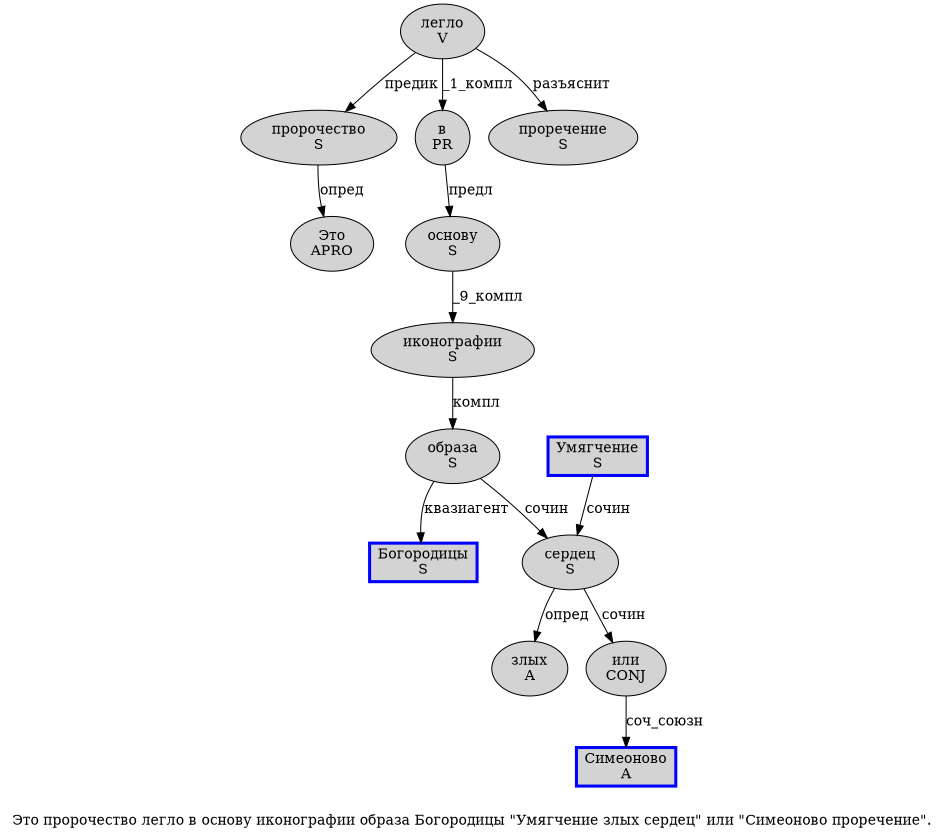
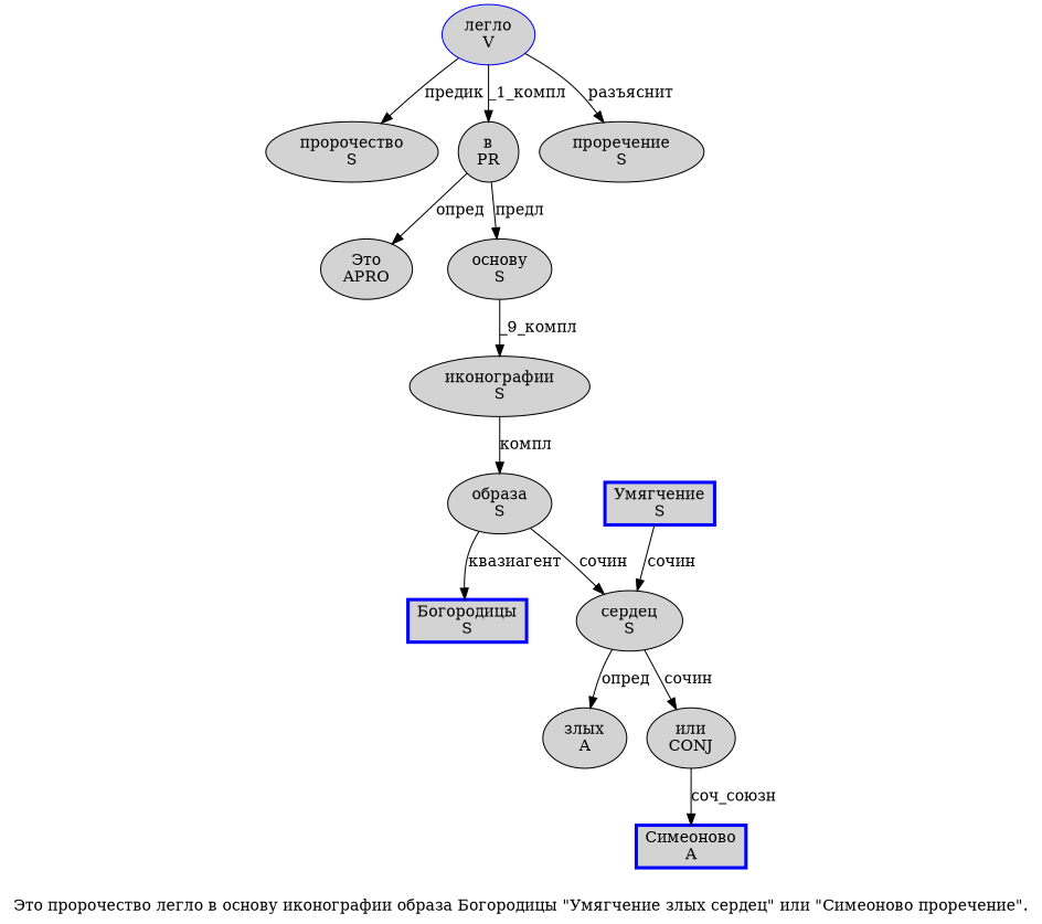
  digraph {
    label="Это пророчество легло в основу иконографии образа Богородицы \"Умягчение злых сердец\" или \"Симеоново проречение\"."
    node [fillcolor=lightgray penwidth=1 shape=ellipse style=filled]
    n1 [label="Это\nAPRO"]
    n2 [label="пророчество\nS"]
-   n3 [label="легло\nV"]
+   n3 [label="легло\nV" color=blue]
    n4 [label="в\nPR"]
    n5 [label="проречение\nS"]
    n6 [label="основу\nS"]
    n7 [label="иконографии\nS"]
    n8 [label="образа\nS"]
    n9 [color=blue label="Богородицы\nS" penwidth=3 shape=box]
    n10 [label="сердец\nS"]
    n11 [color=blue label="Умягчение\nS" penwidth=3 shape=box]
    n12 [label="злых\nA"]
    n13 [label="или\nCONJ"]
    n14 [color=blue label="Симеоново\nA" penwidth=3 shape=box]
-   n2 -> n1 [label="опред"]
+   n4 -> n1 [label="опред"]
    n3 -> n2 [label="предик"]
    n3 -> n4 [label="_1_компл"]
    n3 -> n5 [label="разъяснит"]
    n4 -> n6 [label="предл"]
    n6 -> n7 [label="_9_компл"]
    n7 -> n8 [label="компл"]
    n8 -> n9 [label="квазиагент"]
    n8 -> n10 [label="сочин"]
    n10 -> n12 [label="опред"]
    n10 -> n13 [label="сочин"]
    n11 -> n10 [label="сочин"]
    n13 -> n14 [label="соч_союзн"]
  }
